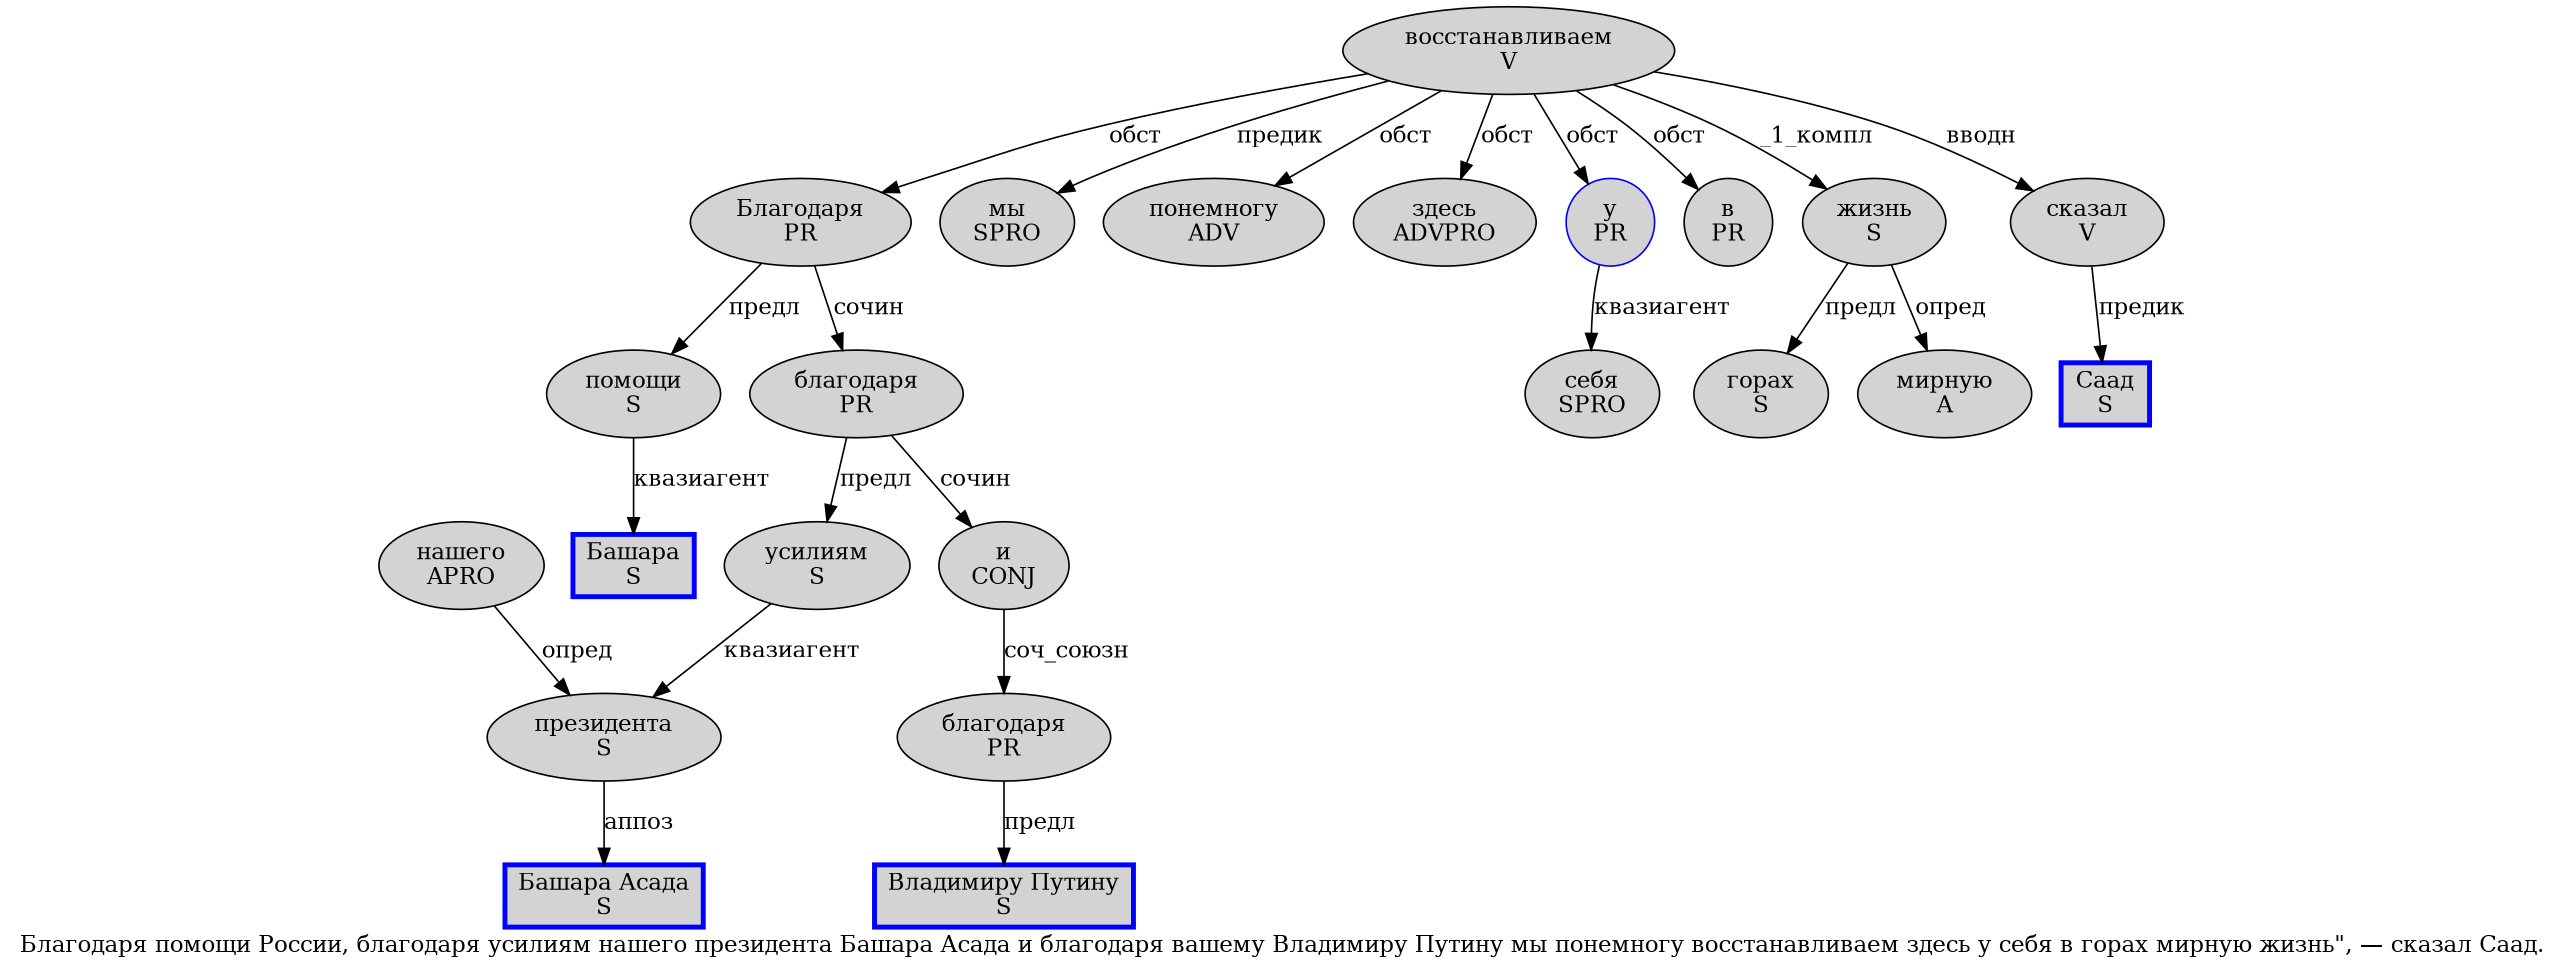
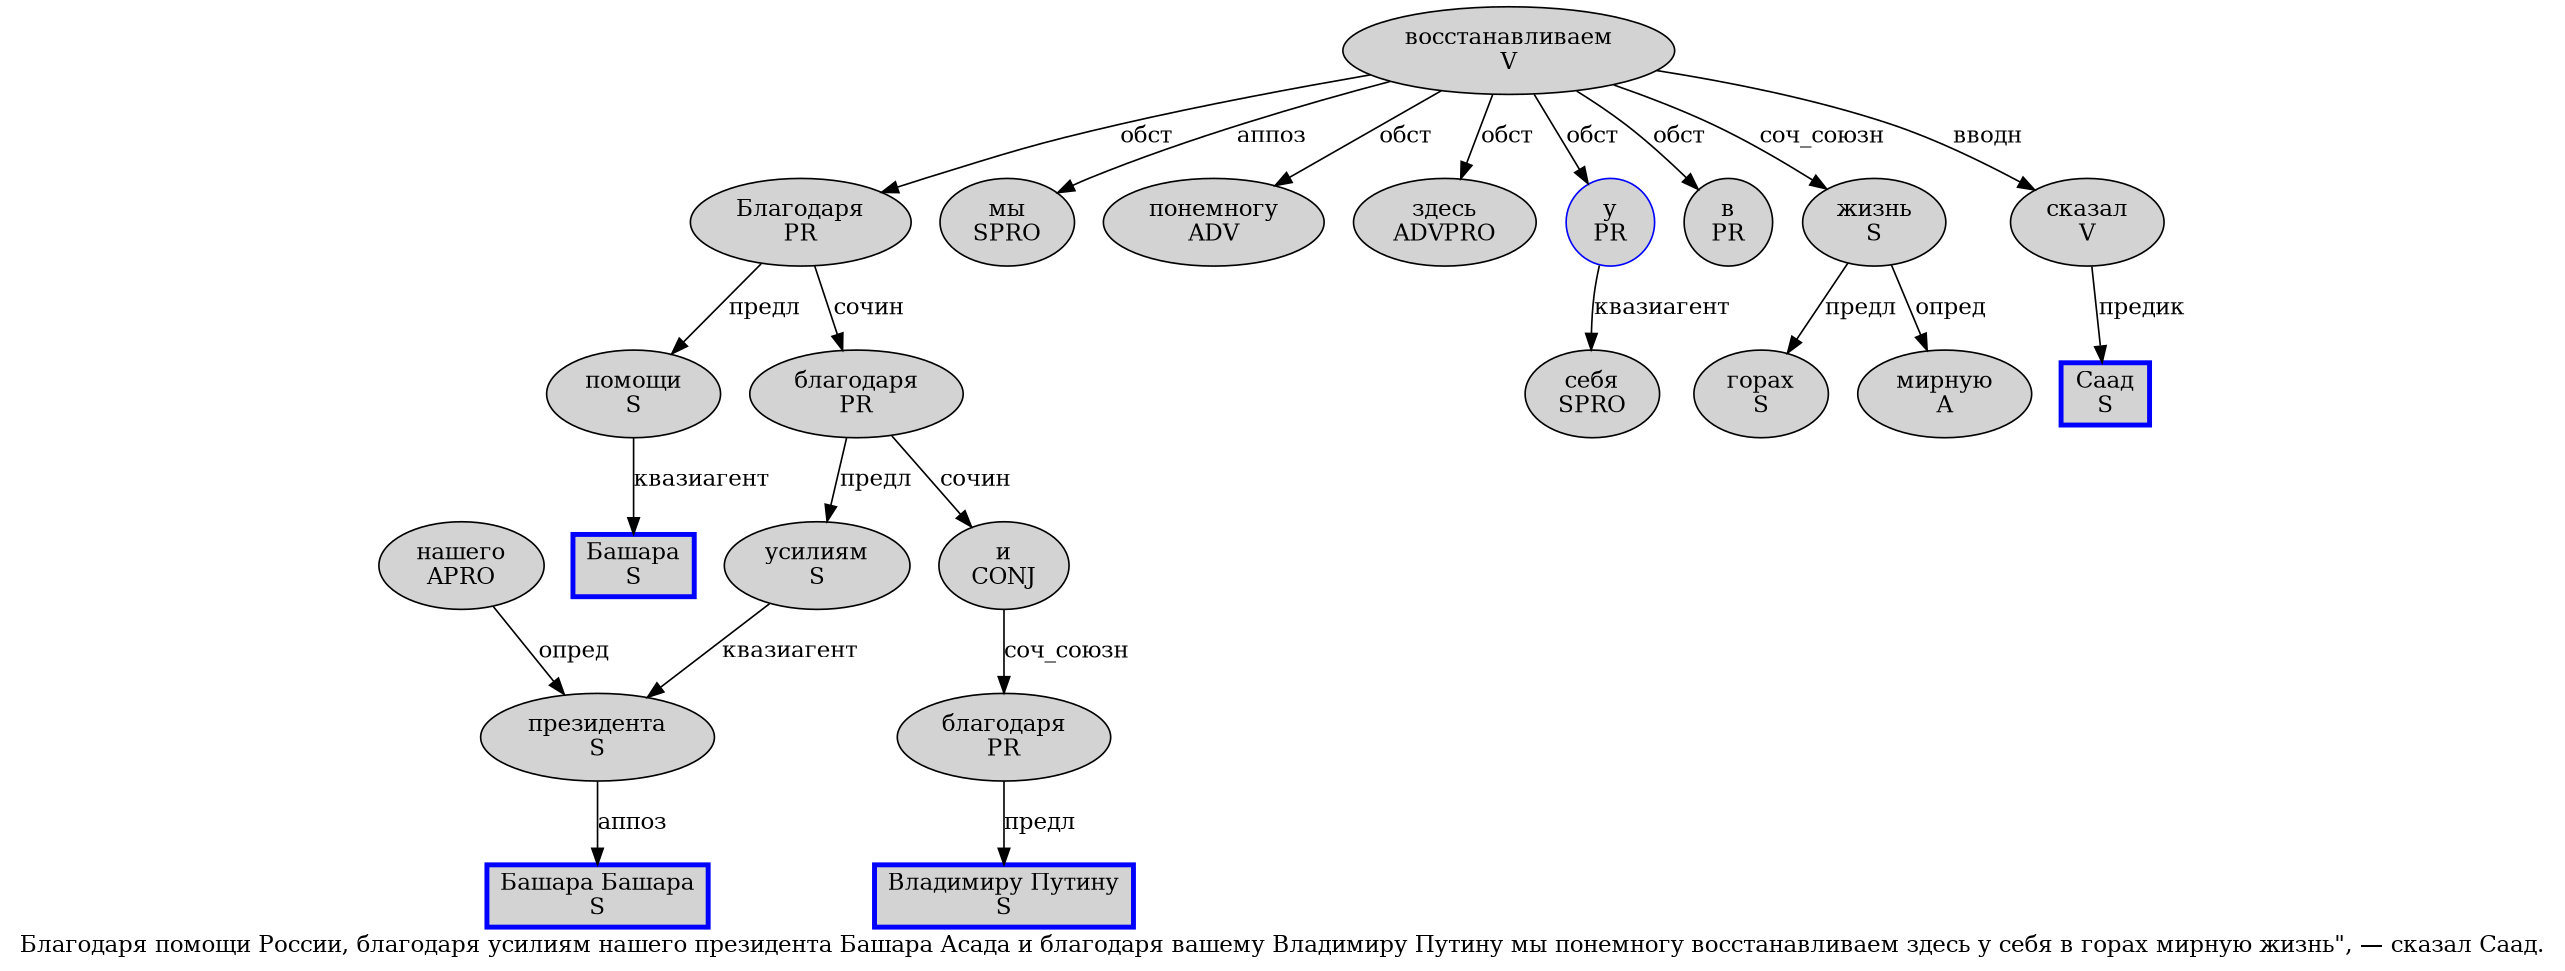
  digraph {
    label="Благодаря помощи России, благодаря усилиям нашего президента Башара Асада и благодаря вашему Владимиру Путину мы понемногу восстанавливаем здесь у себя в горах мирную жизнь\", — сказал Саад."
    node [fillcolor=lightgray penwidth=1 shape=ellipse style=filled]
    n1 [label="Благодаря\nPR"]
    n2 [label="помощи\nS"]
    n3 [label="благодаря\nPR"]
    n4 [color=blue label="Башара\nS" penwidth=3 shape=box]
    n5 [label="усилиям\nS"]
    n6 [label="и\nCONJ"]
    n7 [label="президента\nS"]
    n8 [label="благодаря\nPR"]
-   n9 [color=blue label="Башара Асада\nS" penwidth=3 shape=box]
+   n9 [color=blue label="Башара Башара\nS" penwidth=3 shape=box]
    n10 [label="нашего\nAPRO"]
    n11 [color=blue label="Владимиру Путину\nS" penwidth=3 shape=box]
    n12 [label="мы\nSPRO"]
    n13 [label="понемногу\nADV"]
    n14 [label="восстанавливаем\nV"]
    n15 [label="здесь\nADVPRO"]
    n16 [color=blue label="у\nPR"]
    n17 [label="в\nPR"]
    n18 [label="жизнь\nS"]
    n19 [label="сказал\nV"]
    n20 [label="себя\nSPRO"]
    n21 [label="горах\nS"]
    n22 [label="мирную\nA"]
    n23 [color=blue label="Саад\nS" penwidth=3 shape=box]
    n1 -> n2 [label="предл"]
    n1 -> n3 [label="сочин"]
    n2 -> n4 [label="квазиагент"]
    n3 -> n5 [label="предл"]
    n3 -> n6 [label="сочин"]
    n5 -> n7 [label="квазиагент"]
    n6 -> n8 [label="соч_союзн"]
    n7 -> n9 [label="аппоз"]
    n8 -> n11 [label="предл"]
    n10 -> n7 [label="опред"]
    n14 -> n1 [label="обст"]
-   n14 -> n12 [label="предик"]
+   n14 -> n12 [label="аппоз"]
    n14 -> n13 [label="обст"]
    n14 -> n15 [label="обст"]
    n14 -> n16 [label="обст"]
    n14 -> n17 [label="обст"]
-   n14 -> n18 [label="_1_компл"]
+   n14 -> n18 [label="соч_союзн"]
    n14 -> n19 [label="вводн"]
    n16 -> n20 [label="квазиагент"]
    n18 -> n21 [label="предл"]
    n18 -> n22 [label="опред"]
    n19 -> n23 [label="предик"]
  }
